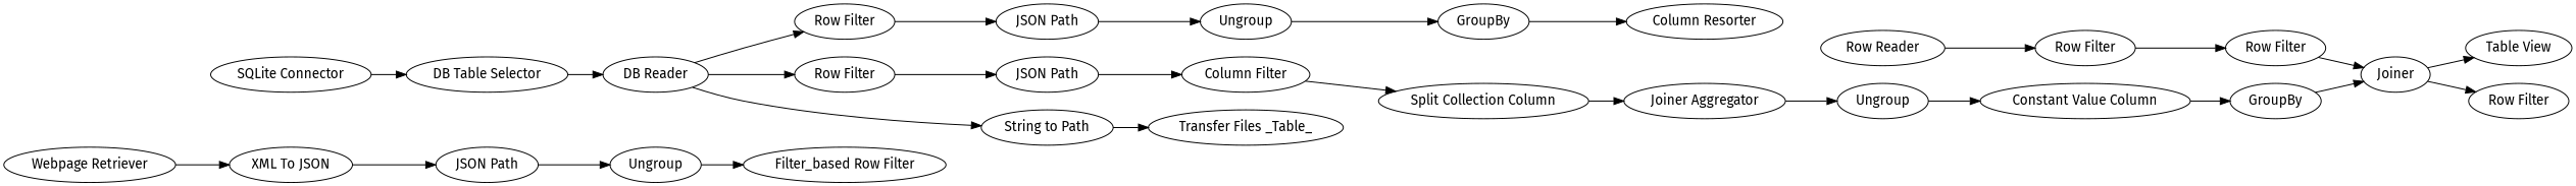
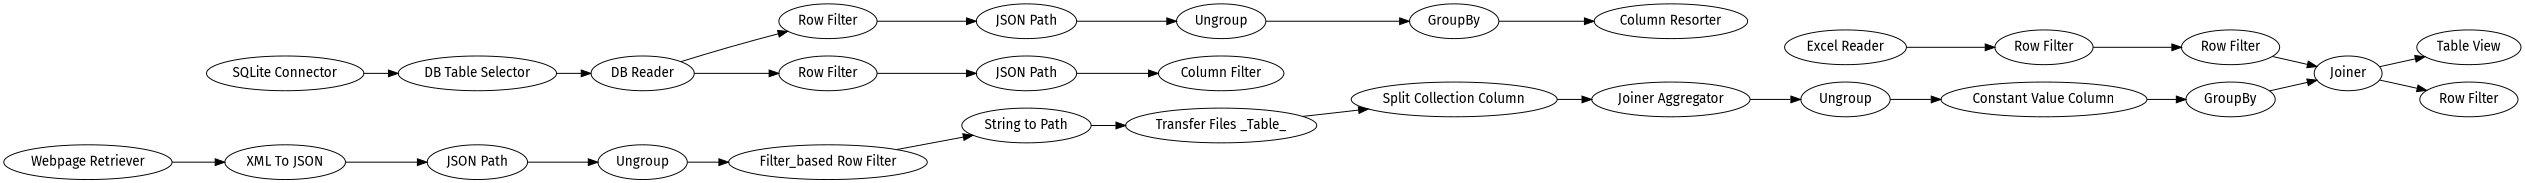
  digraph {
    fontname="Fira Sans"
    rankdir=LR
    node [fontname="Fira Sans"]
    edge [fontname="Fira Sans"]
    n1 [label="JSON Path"]
    n2 [label=Ungroup]
    n3 [label="Filter_based Row Filter"]
    n4 [label="String to Path"]
    n5 [label=Ungroup]
    n6 [label="Constant Value Column"]
    n7 [label=GroupBy]
    n8 [label=Joiner]
    n9 [label="DB Table Selector"]
    n10 [label="DB Reader"]
    n11 [label="Row Filter"]
    n12 [label="Row Filter"]
    n13 [label="JSON Path"]
    n14 [label="JSON Path"]
    n15 [label="Row Filter"]
    n16 [label="Table View"]
    n17 [label="Row Filter"]
    n18 [label="Column Filter"]
    n19 [label="Split Collection Column"]
    n20 [label="Joiner Aggregator"]
    n21 [label="XML To JSON"]
    n22 [label="Transfer Files _Table_"]
    n23 [label="SQLite Connector"]
    n24 [label=Ungroup]
    n25 [label=GroupBy]
    n26 [label="Column Resorter"]
    n27 [label="Webpage Retriever"]
-   n28 [label="Row Reader"]
+   n28 [label="Excel Reader"]
    n29 [label="Row Filter"]
    n1 -> n2
    n2 -> n3
-   n10 -> n4
+   n3 -> n4
    n4 -> n22
    n5 -> n6
    n6 -> n7
    n7 -> n8
    n8 -> n16
    n8 -> n17
    n9 -> n10
    n10 -> n11
    n10 -> n12
    n11 -> n13
    n12 -> n14
    n13 -> n18
    n14 -> n24
    n15 -> n8
-   n18 -> n19
+   n22 -> n19
    n19 -> n20
    n20 -> n5
    n21 -> n1
    n23 -> n9
    n24 -> n25
    n25 -> n26
    n27 -> n21
    n28 -> n29
    n29 -> n15
  }
